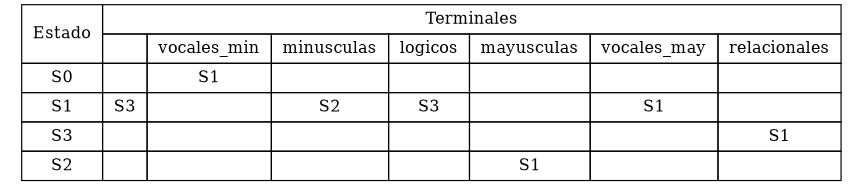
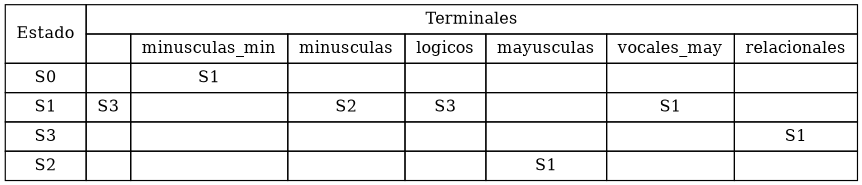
  digraph {
    rankdir=LR
-   n1 [label=< <TABLE BORDER = "0" CELLBORDER = "1" CELLSPACING = "0" CELLPADDING = "4"><TR> <TD ROWSPAN = "2"> Estado </TD> <TD COLSPAN = "7"> Terminales </TD> </TR> <TR> <TD>   </TD> <TD> vocales_min </TD> <TD> minusculas </TD> <TD> logicos </TD> <TD> mayusculas </TD> <TD> vocales_may </TD> <TD> relacionales </TD> </TR> <TR> <TD> S0 </TD> <TD>  </TD> <TD> S1 </TD> <TD>  </TD> <TD>  </TD> <TD>  </TD> <TD>  </TD> <TD>  </TD> </TR> <TR> <TD> S1 </TD> <TD> S3 </TD> <TD>  </TD> <TD> S2 </TD> <TD> S3 </TD> <TD>  </TD> <TD> S1 </TD> <TD>  </TD> </TR> <TR> <TD> S3 </TD> <TD>  </TD> <TD>  </TD> <TD>  </TD> <TD>  </TD> <TD>  </TD> <TD>  </TD> <TD> S1 </TD> </TR> <TR> <TD> S2 </TD> <TD>  </TD> <TD>  </TD> <TD>  </TD> <TD>  </TD> <TD> S1 </TD> <TD>  </TD> <TD>  </TD> </TR> </TABLE> > margin=0 shape=none]
+   n1 [label=< <TABLE BORDER = "0" CELLBORDER = "1" CELLSPACING = "0" CELLPADDING = "4"><TR> <TD ROWSPAN = "2"> Estado </TD> <TD COLSPAN = "7"> Terminales </TD> </TR> <TR> <TD>   </TD> <TD> minusculas_min </TD> <TD> minusculas </TD> <TD> logicos </TD> <TD> mayusculas </TD> <TD> vocales_may </TD> <TD> relacionales </TD> </TR> <TR> <TD> S0 </TD> <TD>  </TD> <TD> S1 </TD> <TD>  </TD> <TD>  </TD> <TD>  </TD> <TD>  </TD> <TD>  </TD> </TR> <TR> <TD> S1 </TD> <TD> S3 </TD> <TD>  </TD> <TD> S2 </TD> <TD> S3 </TD> <TD>  </TD> <TD> S1 </TD> <TD>  </TD> </TR> <TR> <TD> S3 </TD> <TD>  </TD> <TD>  </TD> <TD>  </TD> <TD>  </TD> <TD>  </TD> <TD>  </TD> <TD> S1 </TD> </TR> <TR> <TD> S2 </TD> <TD>  </TD> <TD>  </TD> <TD>  </TD> <TD>  </TD> <TD> S1 </TD> <TD>  </TD> <TD>  </TD> </TR> </TABLE> > margin=0 shape=none]
  }
